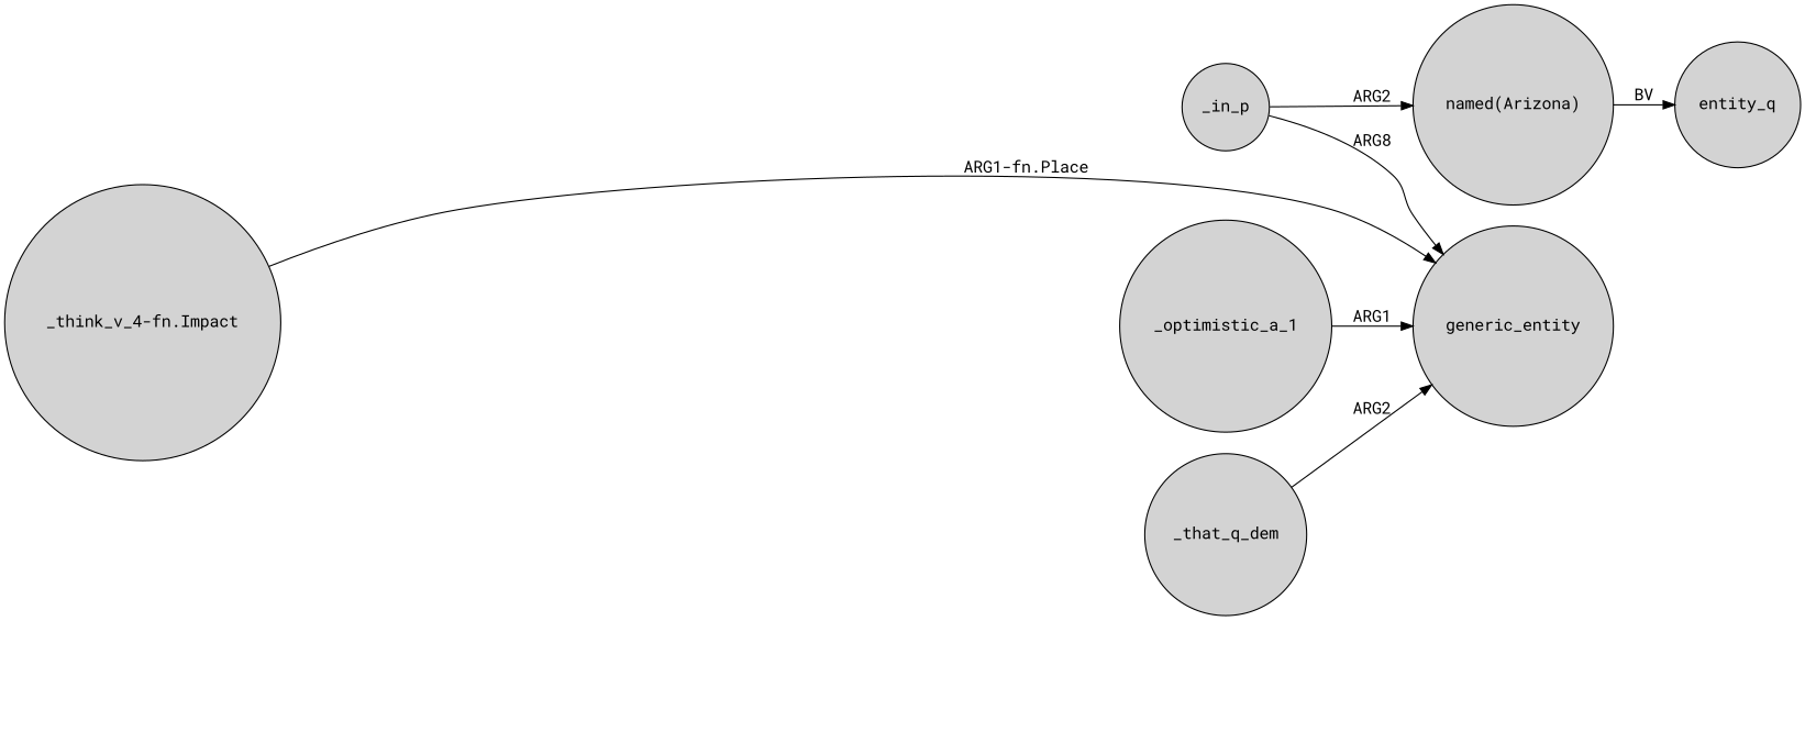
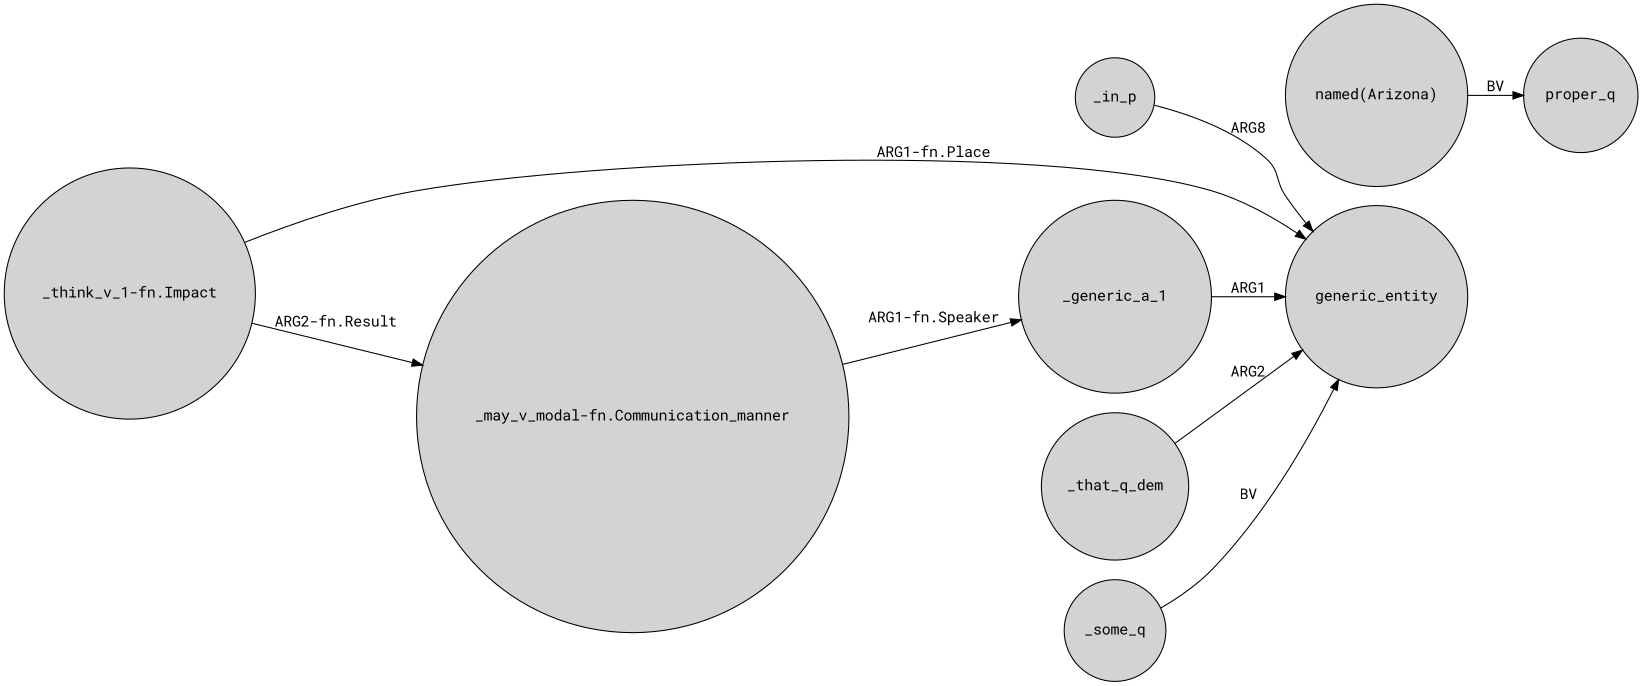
  digraph {
    fontname="Roboto Mono"
    rankdir=LR
    node [fontname="Roboto Mono" shape=circle style=filled]
    edge [fontname="Roboto Mono"]
    _in_p
    "named(Arizona)"
    generic_entity
-   proper_q [label=entity_q]
-   _optimistic_a_1
-   "_think_v_1-fn.Impact" [label="_think_v_4-fn.Impact"]
+   proper_q
+   _optimistic_a_1 [label=_generic_a_1]
+   "_may_v_modal-fn.Communication_manner"
+   "_think_v_1-fn.Impact"
    _that_q_dem
-   _in_p -> "named(Arizona)" [label=ARG2]
+   _some_q
    _in_p -> generic_entity [label=ARG8]
    "named(Arizona)" -> proper_q [label=BV]
    _optimistic_a_1 -> generic_entity [label=ARG1]
+   "_may_v_modal-fn.Communication_manner" -> _optimistic_a_1 [label="ARG1-fn.Speaker"]
    "_think_v_1-fn.Impact" -> generic_entity [label="ARG1-fn.Place"]
+   "_think_v_1-fn.Impact" -> "_may_v_modal-fn.Communication_manner" [label="ARG2-fn.Result"]
    _that_q_dem -> generic_entity [label=ARG2]
+   _some_q -> generic_entity [label=BV]
  }
